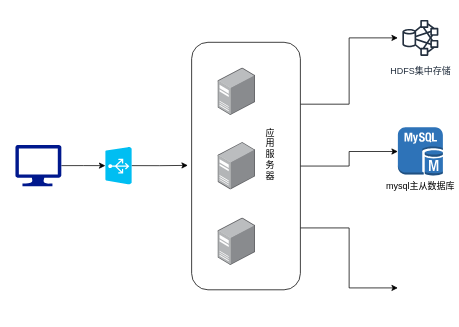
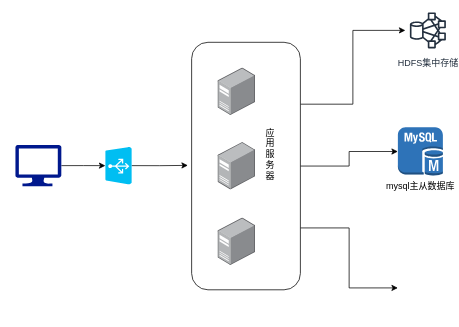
  <mxCell id="0" />
  <mxCell id="1" parent="0" />
  <mxCell id="2" style="edgeStyle=orthogonalEdgeStyle;rounded=0;orthogonalLoop=1;jettySize=auto;html=1;exitX=1;exitY=0.25;exitDx=0;exitDy=0;" edge="1" parent="1" source="5" target="10"><mxGeometry relative="1" as="geometry" /></mxCell>
  <mxCell id="3" style="edgeStyle=orthogonalEdgeStyle;rounded=0;orthogonalLoop=1;jettySize=auto;html=1;exitX=1;exitY=0.5;exitDx=0;exitDy=0;" edge="1" parent="1" source="5" target="9"><mxGeometry relative="1" as="geometry" /></mxCell>
  <mxCell id="4" style="edgeStyle=orthogonalEdgeStyle;rounded=0;orthogonalLoop=1;jettySize=auto;html=1;exitX=1;exitY=0.75;exitDx=0;exitDy=0;entryX=0;entryY=0.5;entryDx=0;entryDy=0;" edge="1" parent="1" source="5" target="12"><mxGeometry relative="1" as="geometry" /></mxCell>
  <mxCell id="5" value="" style="rounded=1;whiteSpace=wrap;html=1;" vertex="1" parent="1"><mxGeometry x="255" y="55.9" width="145" height="330" as="geometry" /></mxCell>
  <mxCell id="6" value="" style="points=[];aspect=fixed;html=1;align=center;shadow=0;dashed=0;image;image=img/lib/allied_telesis/computer_and_terminals/Server_Desktop.svg;" vertex="1" parent="1"><mxGeometry x="290" y="90" width="50" height="63.38" as="geometry" /></mxCell>
  <mxCell id="7" value="" style="points=[];aspect=fixed;html=1;align=center;shadow=0;dashed=0;image;image=img/lib/allied_telesis/computer_and_terminals/Server_Desktop.svg;" vertex="1" parent="1"><mxGeometry x="290" y="189.21" width="50" height="63.38" as="geometry" /></mxCell>
  <mxCell id="8" value="" style="points=[];aspect=fixed;html=1;align=center;shadow=0;dashed=0;image;image=img/lib/allied_telesis/computer_and_terminals/Server_Desktop.svg;" vertex="1" parent="1"><mxGeometry x="290" y="290" width="50" height="63.38" as="geometry" /></mxCell>
  <mxCell id="9" value="mysql主从数据库" style="outlineConnect=0;dashed=0;verticalLabelPosition=bottom;verticalAlign=top;align=center;html=1;shape=mxgraph.aws3.mysql_db_instance;fillColor=#2E73B8;gradientColor=none;" vertex="1" parent="1"><mxGeometry x="530" y="169.21" width="60" height="64.5" as="geometry" /></mxCell>
- <mxCell id="10" value="HDFS集中存储&lt;br&gt;" style="sketch=0;outlineConnect=0;fontColor=#232F3E;gradientColor=none;strokeColor=#232F3E;fillColor=#ffffff;dashed=0;verticalLabelPosition=bottom;verticalAlign=top;align=center;html=1;fontSize=12;fontStyle=0;aspect=fixed;shape=mxgraph.aws4.resourceIcon;resIcon=mxgraph.aws4.hdfs_cluster;" vertex="1" parent="1"><mxGeometry x="530" y="20" width="60" height="60" as="geometry" /></mxCell>
+ <mxCell id="10" value="HDFS集中存储&lt;br&gt;" style="sketch=0;outlineConnect=0;fontColor=#232F3E;gradientColor=none;strokeColor=#232F3E;fillColor=#ffffff;dashed=0;verticalLabelPosition=bottom;verticalAlign=top;align=center;html=1;fontSize=12;fontStyle=0;aspect=fixed;shape=mxgraph.aws4.resourceIcon;resIcon=mxgraph.aws4.hdfs_cluster;" vertex="1" parent="1"><mxGeometry x="540" y="10" width="60" height="60" as="geometry" /></mxCell>
  <mxCell id="11" value="应用服务器" style="text;html=1;strokeColor=none;fillColor=none;align=center;verticalAlign=middle;whiteSpace=wrap;rounded=0;" vertex="1" parent="1"><mxGeometry x="350" y="130" width="20" height="150" as="geometry" /></mxCell>
  <mxCell id="12" value="" style="shape=image;html=1;verticalAlign=top;verticalLabelPosition=bottom;labelBackgroundColor=#ffffff;imageAspect=0;aspect=fixed;image=https://cdn2.iconfinder.com/data/icons/perqui/48/dw.png" vertex="1" parent="1"><mxGeometry x="530" y="353.38" width="60" height="60" as="geometry" /></mxCell>
  <mxCell id="13" style="edgeStyle=orthogonalEdgeStyle;rounded=0;orthogonalLoop=1;jettySize=auto;html=1;exitX=0.5;exitY=1;exitDx=0;exitDy=0;exitPerimeter=0;" edge="1" parent="1" source="14"><mxGeometry relative="1" as="geometry"><mxPoint x="250" y="220" as="targetPoint" /></mxGeometry></mxCell>
  <mxCell id="14" value="" style="verticalLabelPosition=bottom;html=1;verticalAlign=top;align=center;strokeColor=none;fillColor=#00BEF2;shape=mxgraph.azure.azure_load_balancer;direction=north;" vertex="1" parent="1"><mxGeometry x="140" y="195.35" width="35" height="50" as="geometry" /></mxCell>
  <mxCell id="15" style="edgeStyle=orthogonalEdgeStyle;rounded=0;orthogonalLoop=1;jettySize=auto;html=1;exitX=1;exitY=0.5;exitDx=0;exitDy=0;exitPerimeter=0;entryX=0.5;entryY=0;entryDx=0;entryDy=0;entryPerimeter=0;" edge="1" parent="1" source="16" target="14"><mxGeometry relative="1" as="geometry" /></mxCell>
  <mxCell id="16" value="" style="sketch=0;aspect=fixed;pointerEvents=1;shadow=0;dashed=0;html=1;strokeColor=none;labelPosition=center;verticalLabelPosition=bottom;verticalAlign=top;align=center;fillColor=#00188D;shape=mxgraph.azure.computer" vertex="1" parent="1"><mxGeometry x="20" y="192.76" width="61.3" height="55.17" as="geometry" /></mxCell>
